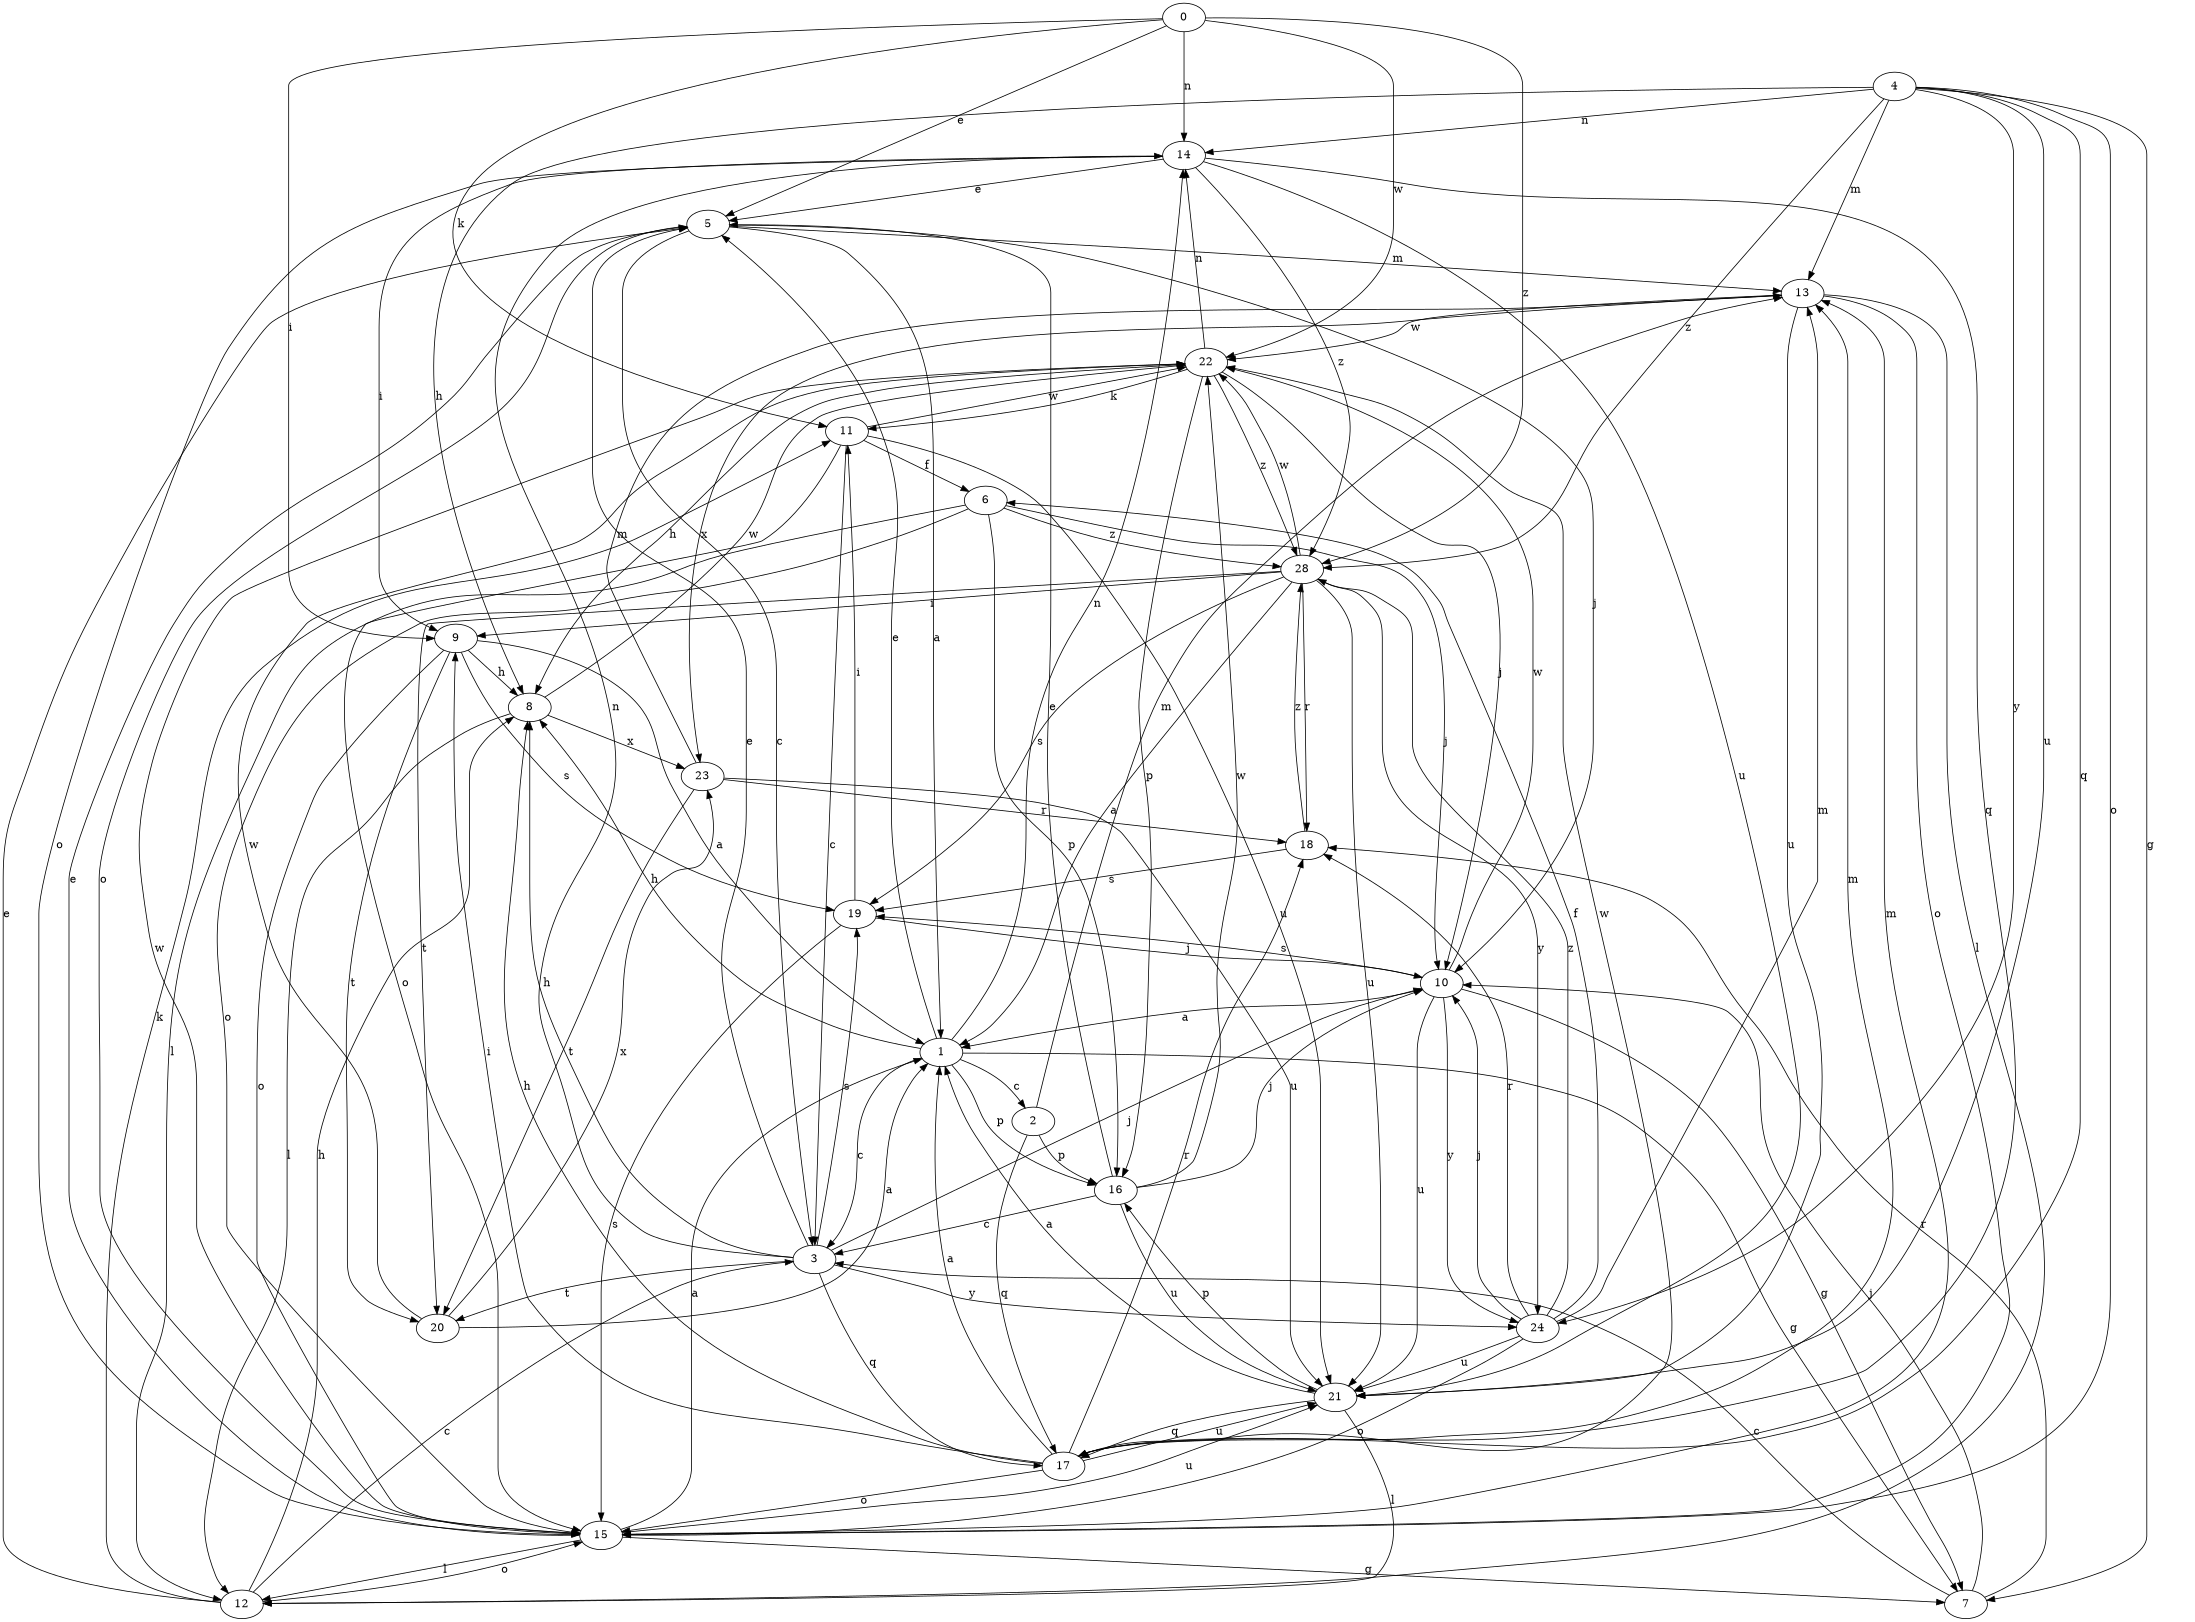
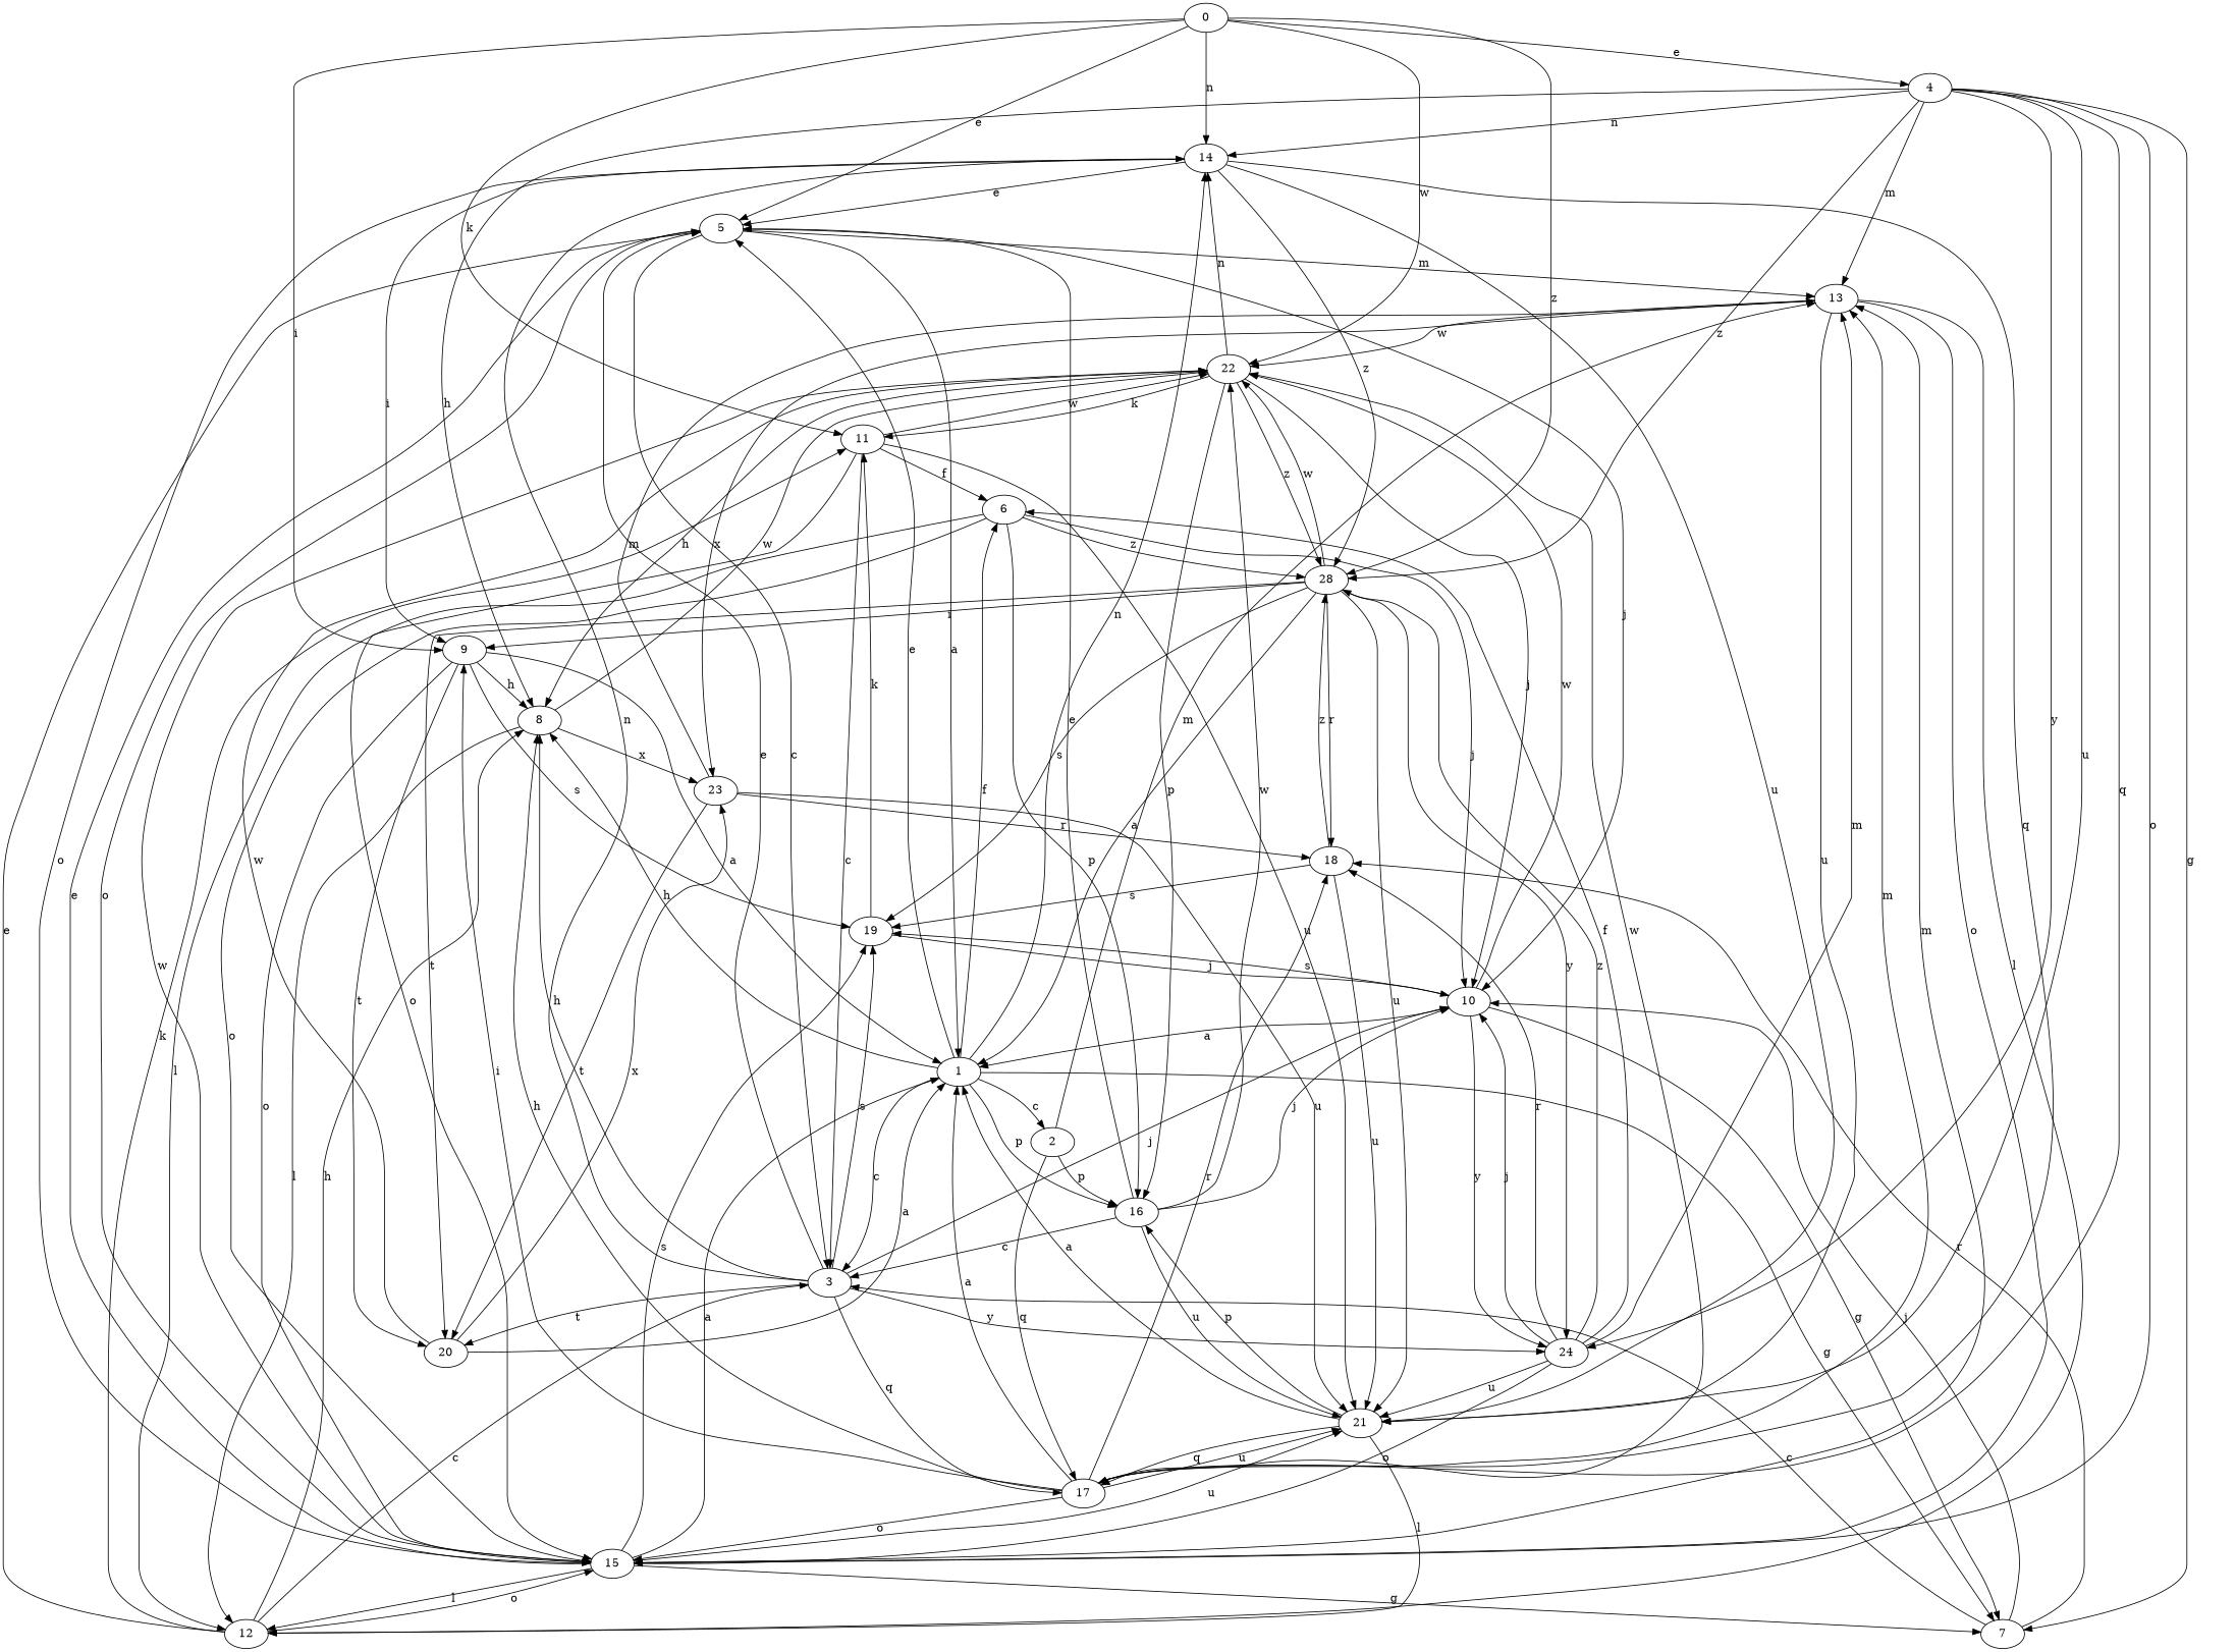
  strict digraph {
    0
    4
    5
    9
    11
    14
    22
    28
    7
    8
    13
    17
    24
    15
    21
    1
    3
    10
    19
    20
    6
    16
    18
    2
    12
    23
+   0 -> 4 [label=e]
    0 -> 5 [label=e]
    0 -> 9 [label=i]
    0 -> 11 [label=k]
    0 -> 14 [label=n]
    0 -> 22 [label=w]
    0 -> 28 [label=z]
    4 -> 14 [label=n]
    4 -> 28 [label=z]
    4 -> 7 [label=g]
    4 -> 8 [label=h]
    4 -> 13 [label=m]
    4 -> 17 [label=q]
    4 -> 24 [label=y]
    4 -> 15 [label=o]
    4 -> 21 [label=u]
    5 -> 13 [label=m]
    5 -> 15 [label=o]
    5 -> 1 [label=a]
    5 -> 3 [label=c]
    5 -> 10 [label=j]
    9 -> 8 [label=h]
    9 -> 15 [label=o]
    9 -> 1 [label=a]
    9 -> 19 [label=s]
    9 -> 20 [label=t]
    11 -> 22 [label=w]
    11 -> 15 [label=o]
    11 -> 21 [label=u]
    11 -> 3 [label=c]
    11 -> 6 [label=f]
    14 -> 5 [label=e]
    14 -> 9 [label=i]
    14 -> 28 [label=z]
    14 -> 17 [label=q]
    14 -> 15 [label=o]
    14 -> 21 [label=u]
    22 -> 11 [label=k]
    22 -> 14 [label=n]
    22 -> 28 [label=z]
    22 -> 8 [label=h]
    22 -> 10 [label=j]
    22 -> 16 [label=p]
    28 -> 9 [label=i]
    28 -> 22 [label=w]
    28 -> 24 [label=y]
    28 -> 21 [label=u]
    28 -> 1 [label=a]
    28 -> 19 [label=s]
    28 -> 20 [label=t]
    28 -> 18 [label=r]
    7 -> 3 [label=c]
    7 -> 10 [label=j]
    7 -> 18 [label=r]
    8 -> 22 [label=w]
    8 -> 12 [label=l]
    8 -> 23 [label=x]
    13 -> 22 [label=w]
    13 -> 15 [label=o]
    13 -> 21 [label=u]
    13 -> 12 [label=l]
    13 -> 23 [label=x]
    17 -> 9 [label=i]
    17 -> 22 [label=w]
    17 -> 8 [label=h]
    17 -> 13 [label=m]
    17 -> 15 [label=o]
    17 -> 21 [label=u]
    17 -> 1 [label=a]
    17 -> 18 [label=r]
    24 -> 28 [label=z]
    24 -> 13 [label=m]
    24 -> 15 [label=o]
    24 -> 21 [label=u]
    24 -> 10 [label=j]
    24 -> 6 [label=f]
    24 -> 18 [label=r]
    15 -> 5 [label=e]
    15 -> 22 [label=w]
    15 -> 7 [label=g]
    15 -> 13 [label=m]
    15 -> 21 [label=u]
    15 -> 1 [label=a]
-   19 -> 15 [label=s]
+   15 -> 19 [label=s]
    15 -> 12 [label=l]
    21 -> 17 [label=q]
    21 -> 1 [label=a]
    21 -> 16 [label=p]
    21 -> 12 [label=l]
    1 -> 5 [label=e]
    1 -> 14 [label=n]
    1 -> 7 [label=g]
    1 -> 8 [label=h]
    1 -> 3 [label=c]
+   1 -> 6 [label=f]
    1 -> 16 [label=p]
    1 -> 2 [label=c]
    3 -> 5 [label=e]
    3 -> 14 [label=n]
    3 -> 8 [label=h]
    3 -> 17 [label=q]
    3 -> 24 [label=y]
    3 -> 10 [label=j]
    3 -> 19 [label=s]
    3 -> 20 [label=t]
    10 -> 22 [label=w]
    10 -> 7 [label=g]
    10 -> 24 [label=y]
-   10 -> 21 [label=u]
+   18 -> 21 [label=u]
    10 -> 1 [label=a]
    10 -> 19 [label=s]
-   19 -> 11 [label=i]
+   19 -> 11 [label=k]
    19 -> 10 [label=j]
    20 -> 22 [label=w]
    20 -> 1 [label=a]
    20 -> 23 [label=x]
    6 -> 28 [label=z]
    6 -> 15 [label=o]
    6 -> 10 [label=j]
    6 -> 16 [label=p]
    6 -> 12 [label=l]
    16 -> 5 [label=e]
    16 -> 22 [label=w]
    16 -> 21 [label=u]
    16 -> 3 [label=c]
    16 -> 10 [label=j]
    18 -> 28 [label=z]
    18 -> 19 [label=s]
    2 -> 13 [label=m]
    2 -> 17 [label=q]
    2 -> 16 [label=p]
    12 -> 5 [label=e]
    12 -> 11 [label=k]
    12 -> 8 [label=h]
    12 -> 15 [label=o]
    12 -> 3 [label=c]
    23 -> 13 [label=m]
    23 -> 21 [label=u]
    23 -> 20 [label=t]
    23 -> 18 [label=r]
  }
